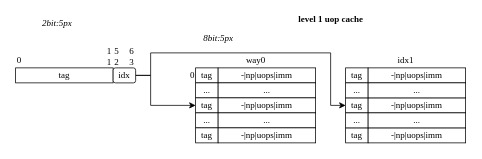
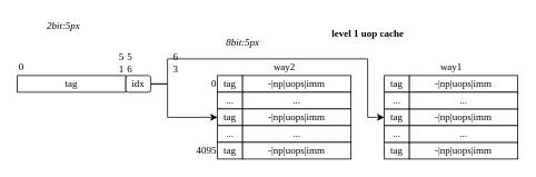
  <mxCell id="0" />
  <mxCell id="1" parent="0" />
  <mxCell id="2" value="tag" style="rounded=0;whiteSpace=wrap;html=1;fontFamily=mono;" parent="1" vertex="1"><mxGeometry x="20" y="90" width="130" height="20" as="geometry" /></mxCell>
  <mxCell id="3" style="edgeStyle=orthogonalEdgeStyle;rounded=0;orthogonalLoop=1;jettySize=auto;html=1;entryX=0;entryY=0.5;entryDx=0;entryDy=0;fontFamily=mono;" parent="1" source="5" target="16" edge="1"><mxGeometry relative="1" as="geometry"><Array as="points"><mxPoint x="200" y="100" /><mxPoint x="200" y="140" /></Array></mxGeometry></mxCell>
  <mxCell id="4" style="edgeStyle=orthogonalEdgeStyle;rounded=0;orthogonalLoop=1;jettySize=auto;html=1;entryX=0;entryY=0.5;entryDx=0;entryDy=0;fontFamily=mono;" parent="1" source="5" target="26" edge="1"><mxGeometry relative="1" as="geometry"><Array as="points"><mxPoint x="200" y="100" /><mxPoint x="200" y="70" /><mxPoint x="440" y="70" /><mxPoint x="440" y="140" /></Array></mxGeometry></mxCell>
  <mxCell id="5" value="idx" style="whiteSpace=wrap;html=1;fontFamily=mono;rounded=1;" parent="1" vertex="1"><mxGeometry x="150" y="90" width="30" height="20" as="geometry" /></mxCell>
  <mxCell id="6" value="0" style="text;html=1;align=left;verticalAlign=middle;resizable=0;points=[];autosize=1;strokeColor=none;fillColor=none;fontFamily=mono;" parent="1" vertex="1"><mxGeometry x="20" y="70" width="20" height="20" as="geometry" /></mxCell>
- <mxCell id="7" value="5&lt;br&gt;2" style="text;html=1;align=left;verticalAlign=middle;resizable=0;points=[];autosize=1;strokeColor=none;fillColor=none;fontFamily=mono;" parent="1" vertex="1"><mxGeometry x="150" y="60" width="20" height="30" as="geometry" /></mxCell>
- <mxCell id="8" value="6&lt;br&gt;3" style="text;html=1;align=left;verticalAlign=middle;resizable=0;points=[];autosize=1;strokeColor=none;fillColor=none;fontFamily=mono;" parent="1" vertex="1"><mxGeometry x="170" y="60" width="20" height="30" as="geometry" /></mxCell>
- <mxCell id="9" value="1&lt;br&gt;1" style="text;html=1;align=left;verticalAlign=middle;resizable=0;points=[];autosize=1;strokeColor=none;fillColor=none;fontFamily=mono;" parent="1" vertex="1"><mxGeometry x="140" y="60" width="20" height="30" as="geometry" /></mxCell>
+ <mxCell id="7" value="5&lt;br&gt;6" style="text;html=1;align=left;verticalAlign=middle;resizable=0;points=[];autosize=1;strokeColor=none;fillColor=none;fontFamily=mono;" parent="1" vertex="1"><mxGeometry x="150" y="60" width="20" height="30" as="geometry" /></mxCell>
+ <mxCell id="8" value="6&lt;br&gt;3" style="text;html=1;align=left;verticalAlign=middle;resizable=0;points=[];autosize=1;strokeColor=none;fillColor=none;fontFamily=mono;" parent="1" vertex="1"><mxGeometry x="205" y="60" width="20" height="30" as="geometry" /></mxCell>
+ <mxCell id="9" value="5&lt;br&gt;1" style="text;html=1;align=left;verticalAlign=middle;resizable=0;points=[];autosize=1;strokeColor=none;fillColor=none;fontFamily=mono;" parent="1" vertex="1"><mxGeometry x="140" y="60" width="20" height="30" as="geometry" /></mxCell>
  <mxCell id="10" value="tag" style="rounded=0;whiteSpace=wrap;html=1;fontFamily=mono;" parent="1" vertex="1"><mxGeometry x="260" y="90" width="30" height="20" as="geometry" /></mxCell>
  <mxCell id="11" value="-|np|uops|imm" style="rounded=0;whiteSpace=wrap;html=1;fontFamily=mono;" parent="1" vertex="1"><mxGeometry x="290" y="90" width="130" height="20" as="geometry" /></mxCell>
  <mxCell id="12" value="&lt;i&gt;2bit:5px&lt;/i&gt;" style="text;html=1;align=center;verticalAlign=middle;resizable=0;points=[];autosize=1;strokeColor=none;fillColor=none;fontFamily=mono;" parent="1" vertex="1"><mxGeometry x="40" y="20" width="70" height="20" as="geometry" /></mxCell>
  <mxCell id="13" value="&lt;i&gt;8bit:5px&lt;/i&gt;" style="text;html=1;align=center;verticalAlign=middle;resizable=0;points=[];autosize=1;strokeColor=none;fillColor=none;fontFamily=mono;" parent="1" vertex="1"><mxGeometry x="255" y="40" width="70" height="20" as="geometry" /></mxCell>
  <mxCell id="14" value="..." style="rounded=0;whiteSpace=wrap;html=1;fontFamily=mono;" parent="1" vertex="1"><mxGeometry x="260" y="110" width="30" height="20" as="geometry" /></mxCell>
  <mxCell id="15" value="..." style="rounded=0;whiteSpace=wrap;html=1;fontFamily=mono;" parent="1" vertex="1"><mxGeometry x="290" y="110" width="130" height="20" as="geometry" /></mxCell>
  <mxCell id="16" value="tag" style="rounded=0;whiteSpace=wrap;html=1;fontFamily=mono;" parent="1" vertex="1"><mxGeometry x="260" y="130" width="30" height="20" as="geometry" /></mxCell>
  <mxCell id="17" value="-|np|uops|imm" style="rounded=0;whiteSpace=wrap;html=1;fontFamily=mono;" parent="1" vertex="1"><mxGeometry x="290" y="130" width="130" height="20" as="geometry" /></mxCell>
  <mxCell id="18" value="..." style="rounded=0;whiteSpace=wrap;html=1;fontFamily=mono;" parent="1" vertex="1"><mxGeometry x="260" y="150" width="30" height="20" as="geometry" /></mxCell>
  <mxCell id="19" value="..." style="rounded=0;whiteSpace=wrap;html=1;fontFamily=mono;" parent="1" vertex="1"><mxGeometry x="290" y="150" width="130" height="20" as="geometry" /></mxCell>
  <mxCell id="20" value="tag" style="rounded=0;whiteSpace=wrap;html=1;fontFamily=mono;" parent="1" vertex="1"><mxGeometry x="260" y="170" width="30" height="20" as="geometry" /></mxCell>
  <mxCell id="21" value="-|np|uops|imm" style="rounded=0;whiteSpace=wrap;html=1;fontFamily=mono;" parent="1" vertex="1"><mxGeometry x="290" y="170" width="130" height="20" as="geometry" /></mxCell>
  <mxCell id="22" value="0" style="text;html=1;align=right;verticalAlign=middle;resizable=0;points=[];autosize=1;strokeColor=none;fillColor=none;fontFamily=mono;" parent="1" vertex="1"><mxGeometry x="240" y="90" width="20" height="20" as="geometry" /></mxCell>
+ <mxCell id="23" value="4095" style="text;html=1;align=right;verticalAlign=middle;resizable=0;points=[];autosize=1;strokeColor=none;fillColor=none;fontFamily=mono;" parent="1" vertex="1"><mxGeometry x="220" y="170" width="40" height="20" as="geometry" /></mxCell>
  <mxCell id="24" value="tag" style="rounded=0;whiteSpace=wrap;html=1;fontFamily=mono;" parent="1" vertex="1"><mxGeometry x="460" y="90" width="30" height="20" as="geometry" /></mxCell>
  <mxCell id="25" value="-|np|uops|imm" style="rounded=0;whiteSpace=wrap;html=1;fontFamily=mono;" parent="1" vertex="1"><mxGeometry x="490" y="90" width="130" height="20" as="geometry" /></mxCell>
  <mxCell id="26" value="tag" style="rounded=0;whiteSpace=wrap;html=1;fontFamily=mono;" parent="1" vertex="1"><mxGeometry x="460" y="130" width="30" height="20" as="geometry" /></mxCell>
  <mxCell id="27" value="-|np|uops|imm" style="rounded=0;whiteSpace=wrap;html=1;fontFamily=mono;" parent="1" vertex="1"><mxGeometry x="490" y="130" width="130" height="20" as="geometry" /></mxCell>
  <mxCell id="28" value="tag" style="rounded=0;whiteSpace=wrap;html=1;fontFamily=mono;" parent="1" vertex="1"><mxGeometry x="460" y="170" width="30" height="20" as="geometry" /></mxCell>
  <mxCell id="29" value="-|np|uops|imm" style="rounded=0;whiteSpace=wrap;html=1;fontFamily=mono;" parent="1" vertex="1"><mxGeometry x="490" y="170" width="130" height="20" as="geometry" /></mxCell>
- <mxCell id="30" value="&lt;b&gt;level 1&amp;nbsp;&lt;/b&gt;&lt;b&gt;uop cache&lt;/b&gt;" style="text;html=1;align=center;verticalAlign=middle;resizable=0;points=[];autosize=1;strokeColor=none;fillColor=none;fontFamily=mono;" parent="1" vertex="1"><mxGeometry x="370" y="15" width="140" height="20" as="geometry" /></mxCell>
- <mxCell id="31" value="way0" style="text;html=1;align=center;verticalAlign=middle;resizable=0;points=[];autosize=1;strokeColor=none;fillColor=none;fontFamily=mono;" parent="1" vertex="1"><mxGeometry x="320" y="70" width="40" height="20" as="geometry" /></mxCell>
- <mxCell id="32" value="idx1" style="text;html=1;align=center;verticalAlign=middle;resizable=0;points=[];autosize=1;strokeColor=none;fillColor=none;fontFamily=mono;" parent="1" vertex="1"><mxGeometry x="520" y="70" width="40" height="20" as="geometry" /></mxCell>
+ <mxCell id="30" value="&lt;b&gt;level 1&amp;nbsp;&lt;/b&gt;&lt;b&gt;uop cache&lt;/b&gt;" style="text;html=1;align=center;verticalAlign=middle;resizable=0;points=[];autosize=1;strokeColor=none;fillColor=none;fontFamily=mono;" parent="1" vertex="1"><mxGeometry x="370" y="30" width="140" height="20" as="geometry" /></mxCell>
+ <mxCell id="31" value="way2" style="text;html=1;align=center;verticalAlign=middle;resizable=0;points=[];autosize=1;strokeColor=none;fillColor=none;fontFamily=mono;" parent="1" vertex="1"><mxGeometry x="320" y="70" width="40" height="20" as="geometry" /></mxCell>
+ <mxCell id="32" value="way1" style="text;html=1;align=center;verticalAlign=middle;resizable=0;points=[];autosize=1;strokeColor=none;fillColor=none;fontFamily=mono;" parent="1" vertex="1"><mxGeometry x="520" y="70" width="40" height="20" as="geometry" /></mxCell>
  <mxCell id="33" value="..." style="rounded=0;whiteSpace=wrap;html=1;fontFamily=mono;" parent="1" vertex="1"><mxGeometry x="460" y="150" width="30" height="20" as="geometry" /></mxCell>
  <mxCell id="34" value="..." style="rounded=0;whiteSpace=wrap;html=1;fontFamily=mono;" parent="1" vertex="1"><mxGeometry x="490" y="150" width="130" height="20" as="geometry" /></mxCell>
  <mxCell id="35" value="..." style="rounded=0;whiteSpace=wrap;html=1;fontFamily=mono;" parent="1" vertex="1"><mxGeometry x="460" y="110" width="30" height="20" as="geometry" /></mxCell>
  <mxCell id="36" value="..." style="rounded=0;whiteSpace=wrap;html=1;fontFamily=mono;" parent="1" vertex="1"><mxGeometry x="490" y="110" width="130" height="20" as="geometry" /></mxCell>
